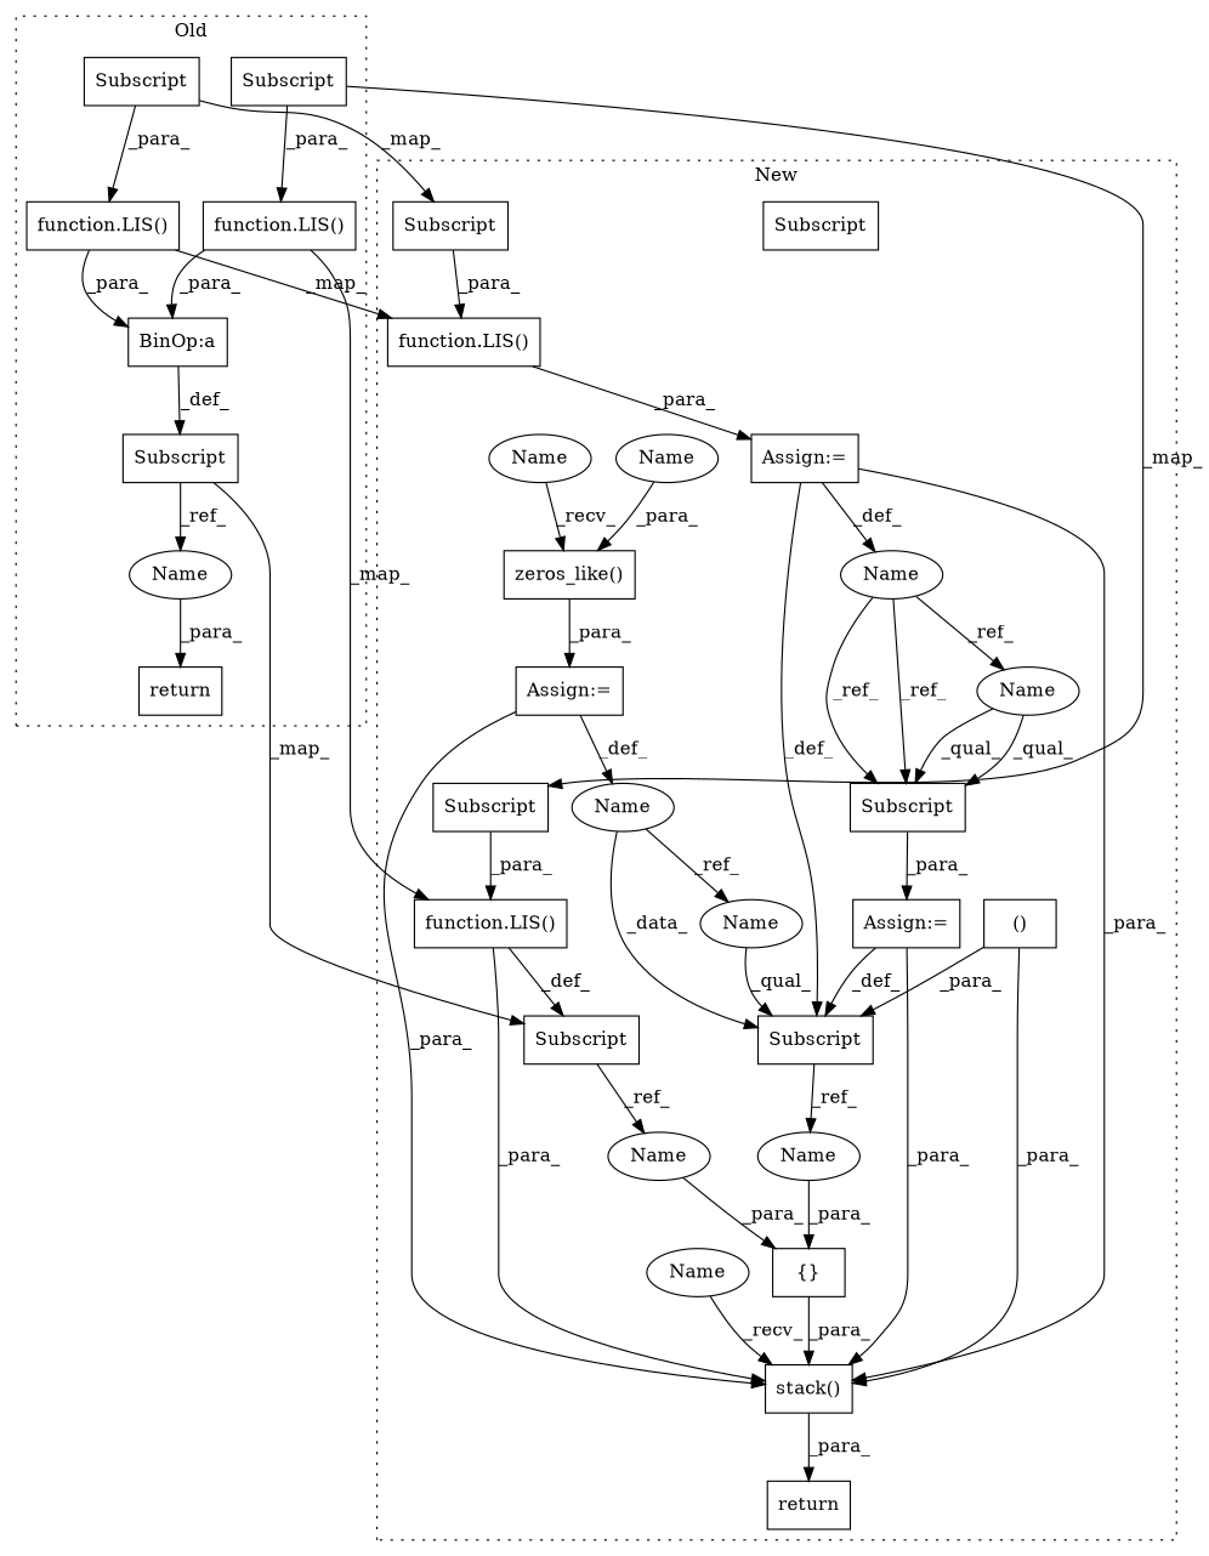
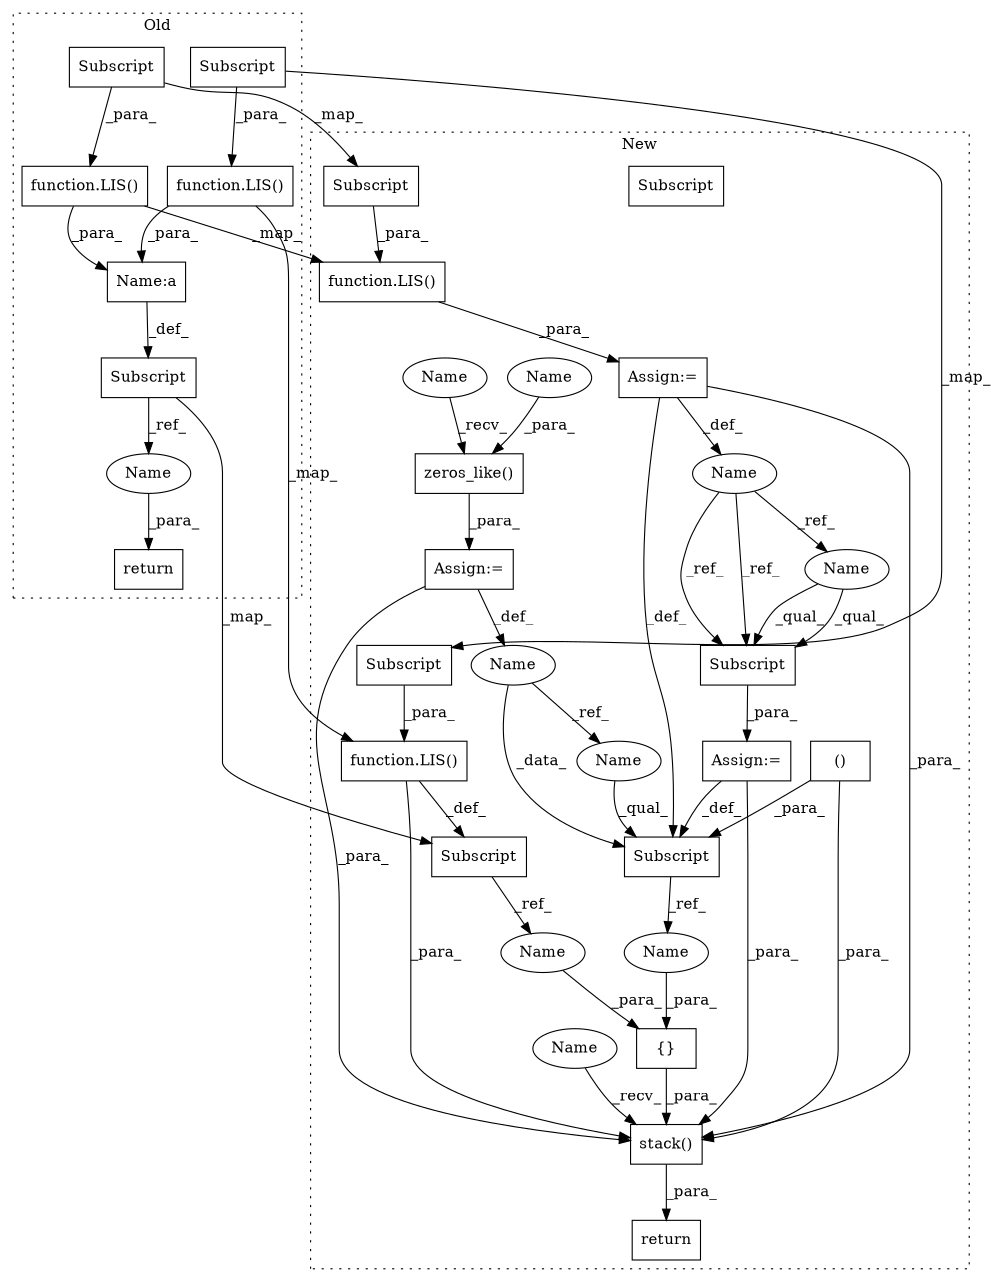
  digraph {
    node [a=87 l=7 s="18126,0" shape=box]
    n1 [a=93 label=return s=18056]
-   n2 [a=82 l=3 label="BinOp:a" s=17482]
+   n2 [a=82 l=3 label="Name:a" s=17482]
    n3 [a=63 l="32,0" label=Subscript s="17997,0"]
    n4 [a=75 l="4,1" label="function.LIS()" s="17485,17498"]
    n5 [a=63 l="9,0" label=Subscript s="17489,0"]
    n6 [a=75 l="4,1" label="function.LIS()" s="17468,17481"]
    n7 [a=63 l="9,0" label=Subscript s="17472,0"]
    n8 [l=5 label=Name s=18063 shape=ellipse]
    n9 [a=75 l="17,1" label="zeros_like()" s="17448,17472"]
    n10 [a=68 l=3 label="Assign:=" s=17445]
    n11 [a=93 label=return s=18149]
    n12 [a=68 l=3 label="Assign:=" s=18123]
    n13 [a=54 l=17 label="()" s=18105]
    n14 [a=63 l="34,0" label=Subscript s="18030,0"]
    n15 [l=3 label=Name s=17512 shape=ellipse]
    n16 [a=63 l="13,0" label=Subscript]
    n17 [a=59 l="1,0" label="{}" s="18168,18185"]
    n18 [a=63 l="34,0" label=Subscript s="18089,0"]
    n19 [a=75 l="4,1" label="function.LIS()" s="17518,17531"]
    n20 [a=63 l="9,0" label=Subscript s="17522,0"]
    n21 [a=75 l="4,1" label="function.LIS()" s="17489,17502"]
    n22 [a=63 l="9,0" label=Subscript s="17493,0"]
    n23 [label=Name s=17438 shape=ellipse]
    n24 [a=75 l="12,1" label="stack()" s="18156,18186"]
    n25 [a=68 l=3 label="Assign:=" s=17515]
    n26 [l=5 label=Name s=18156 shape=ellipse]
    n27 [l=5 label=Name s=17448 shape=ellipse]
    n28 [label=Name s=18089 shape=ellipse]
    n29 [a=63 l="13,0" label=Subscript]
    n30 [l=3 label=Name s=18126 shape=ellipse]
    n31 [label=Name s=17465 shape=ellipse]
    n32 [label=Name s=18178 shape=ellipse]
    n33 [label=Name s=18169 shape=ellipse]
    subgraph cluster_1 {
      label=Old
      style=dotted
      n1
      n2
      n3
      n4
      n5
      n6
      n7
      n8
    }
    subgraph cluster_2 {
      label=New
      style=dotted
      n9
      n10
      n11
      n12
      n13
      n14
      n15
      n16
      n17
      n18
      n19
      n20
      n21
      n22
      n23
      n24
      n25
      n26
      n27
      n28
      n29
      n30
      n31
      n32
      n33
    }
    n2 -> n3 [label=_def_]
    n3 -> n8 [label=_ref_]
    n3 -> n14 [label=_map_]
    n4 -> n2 [label=_para_]
    n4 -> n19 [label=_map_]
    n5 -> n4 [label=_para_]
    n5 -> n20 [label=_map_]
    n6 -> n2 [label=_para_]
    n6 -> n21 [label=_map_]
    n7 -> n6 [label=_para_]
    n7 -> n22 [label=_map_]
    n8 -> n1 [label=_para_]
    n9 -> n10 [label=_para_]
    n10 -> n23 [label=_def_]
    n10 -> n24 [label=_para_]
    n12 -> n18 [label=_def_]
    n12 -> n24 [label=_para_]
    n13 -> n18 [label=_para_]
    n13 -> n24 [label=_para_]
    n14 -> n33 [label=_ref_]
    n15 -> n29 [label=_ref_]
    n15 -> n29 [label=_ref_]
    n15 -> n30 [label=_ref_]
    n17 -> n24 [label=_para_]
    n18 -> n32 [label=_ref_]
    n19 -> n25 [label=_para_]
    n20 -> n19 [label=_para_]
    n21 -> n14 [label=_def_]
    n21 -> n24 [label=_para_]
    n22 -> n21 [label=_para_]
    n23 -> n18 [label=_data_]
    n23 -> n28 [label=_ref_]
    n24 -> n11 [label=_para_]
    n25 -> n15 [label=_def_]
    n25 -> n18 [label=_def_]
    n25 -> n24 [label=_para_]
    n26 -> n24 [label=_recv_]
    n27 -> n9 [label=_recv_]
    n28 -> n18 [label=_qual_]
    n29 -> n12 [label=_para_]
    n30 -> n29 [label=_qual_]
    n30 -> n29 [label=_qual_]
    n31 -> n9 [label=_para_]
    n32 -> n17 [label=_para_]
    n33 -> n17 [label=_para_]
  }
